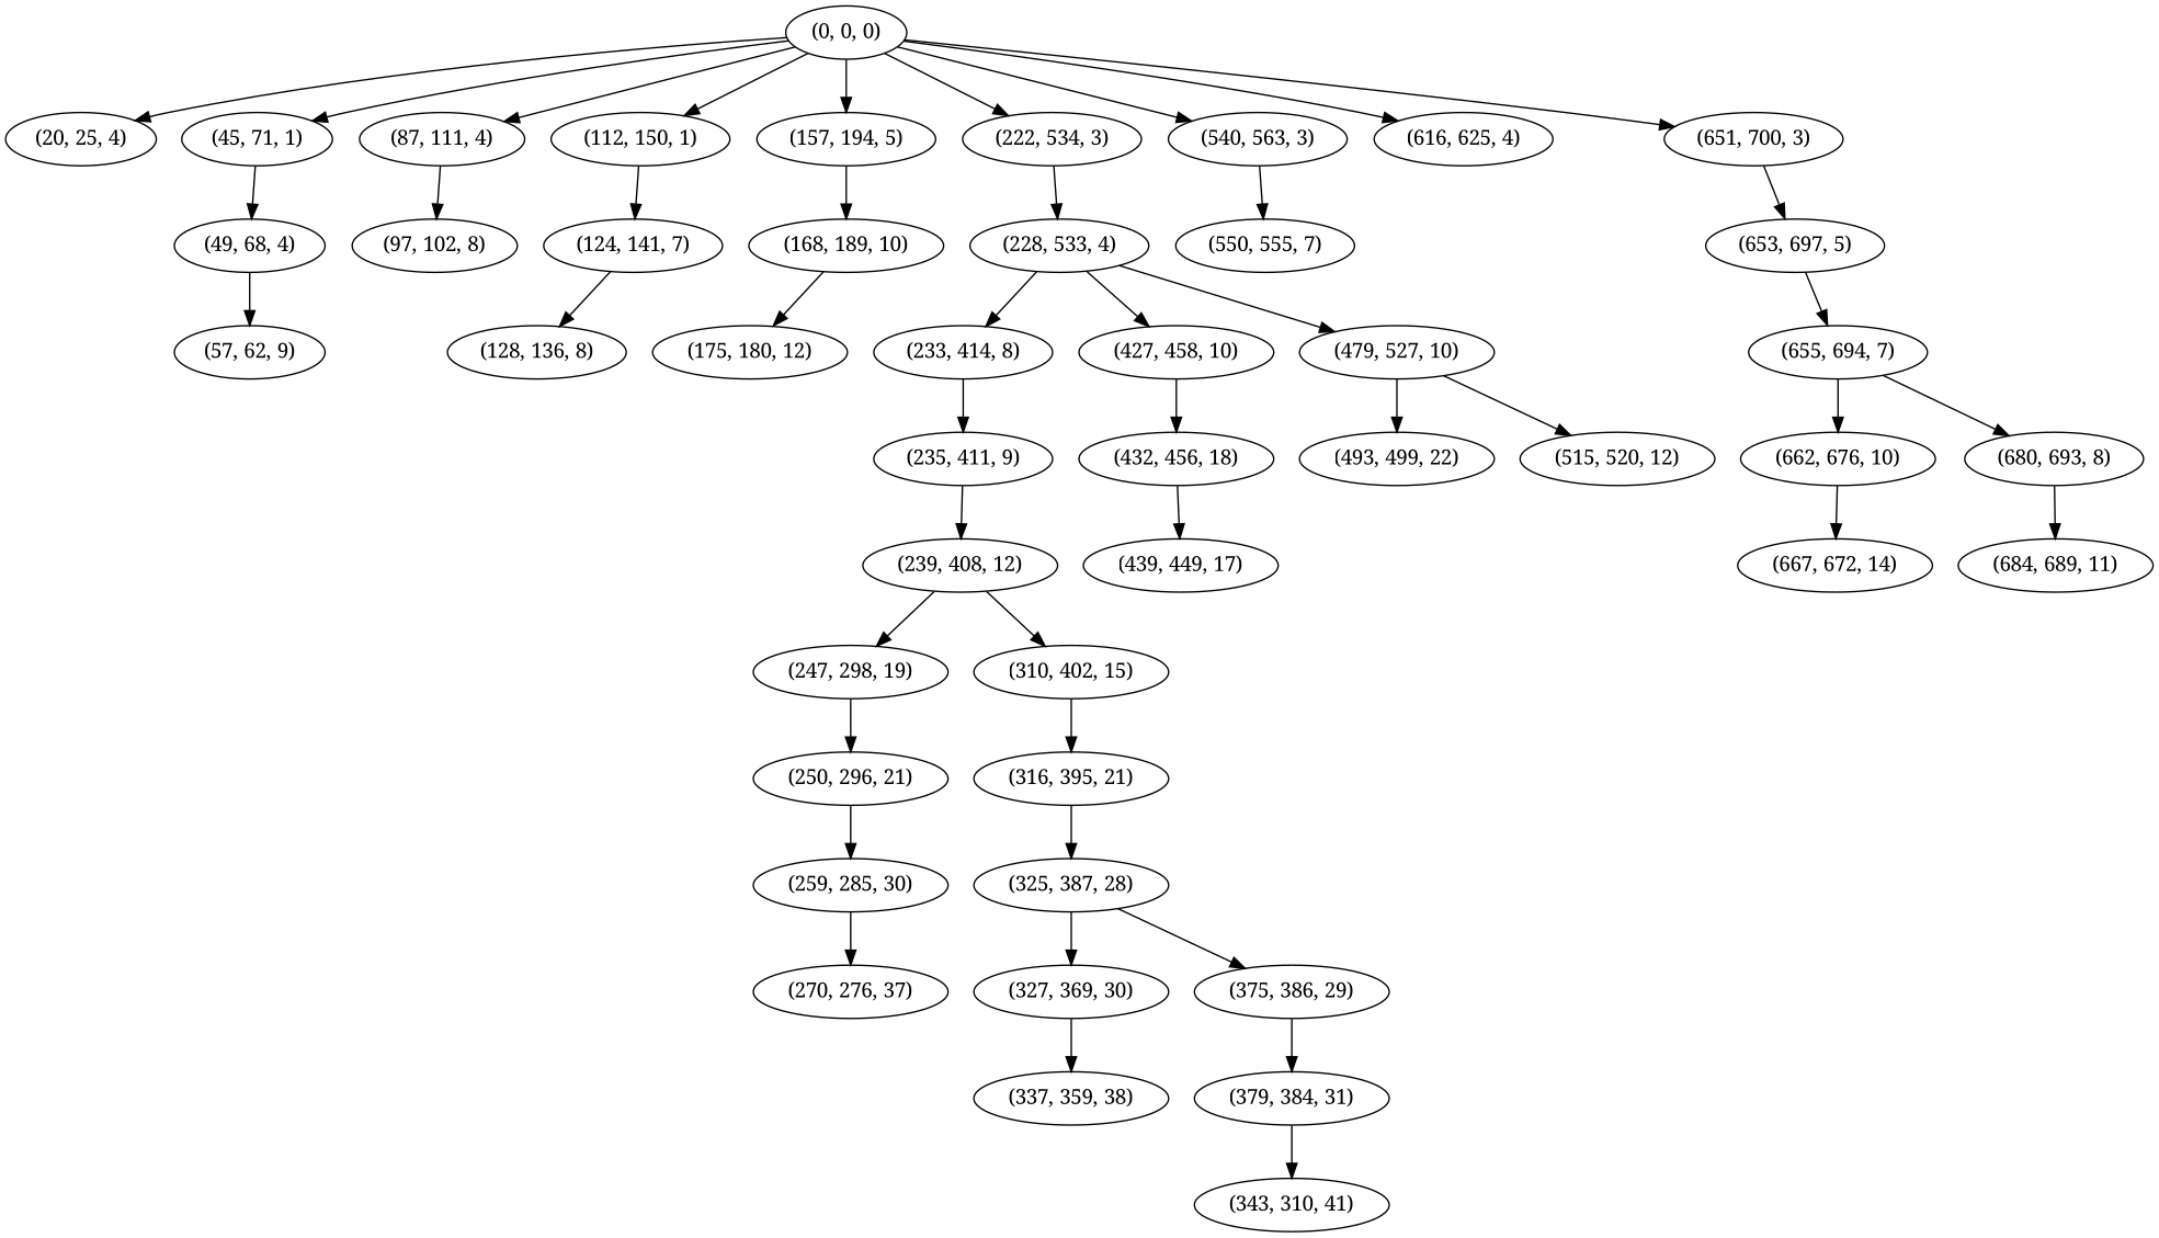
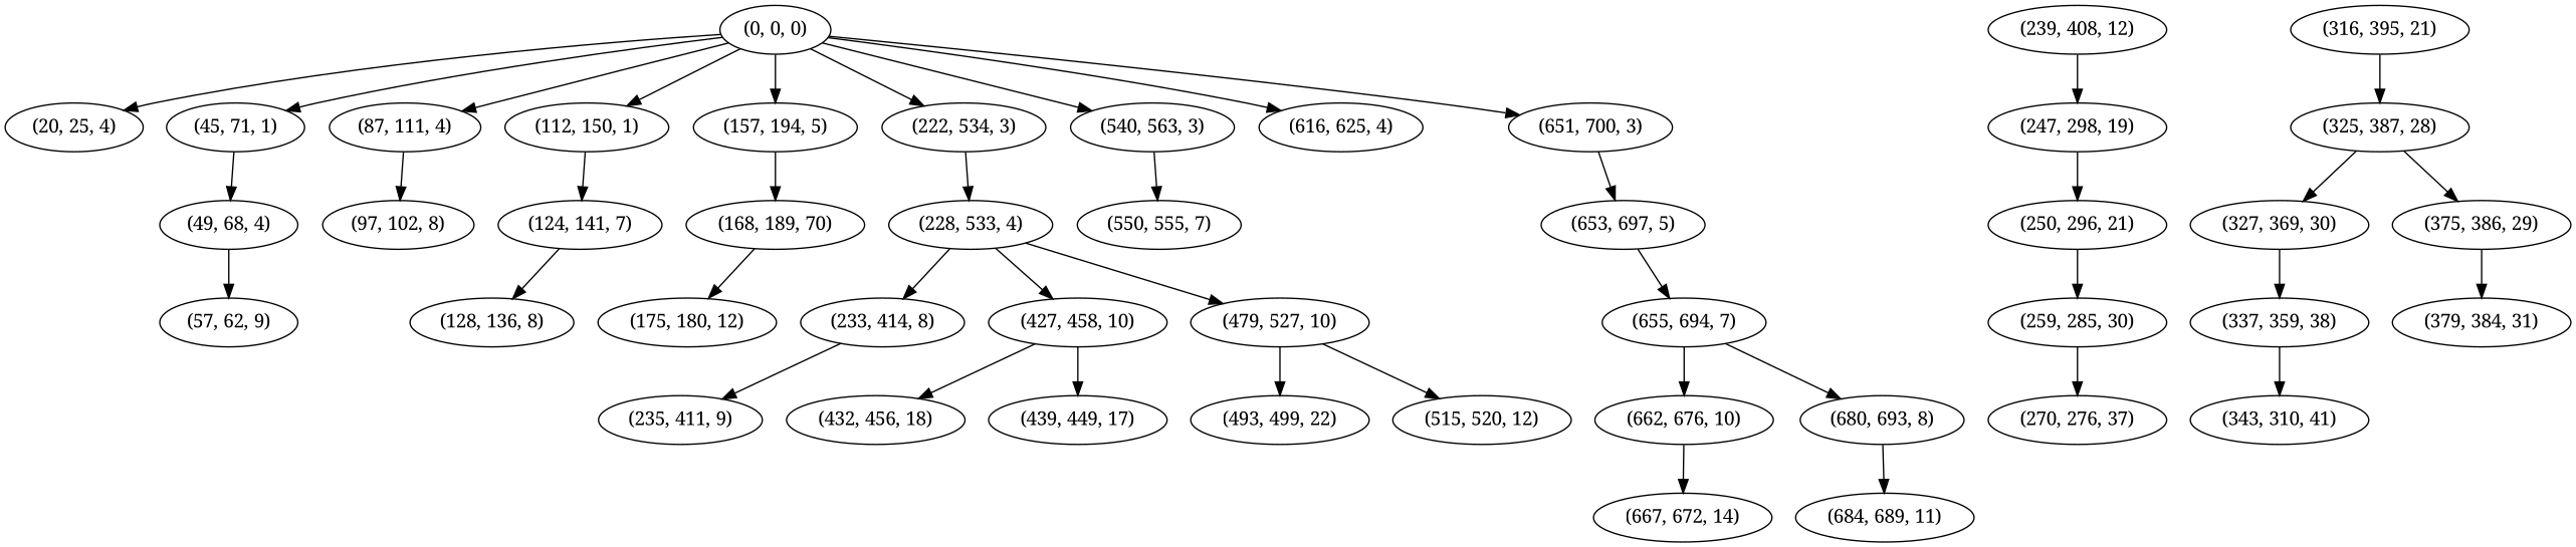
  digraph {
    fontname="Noto Serif"
    node [fontname="Noto Serif"]
    edge [fontname="Noto Serif"]
    "(0, 0, 0)"
    "(20, 25, 4)"
    "(45, 71, 1)"
    "(87, 111, 4)"
    n5 [label="(112, 150, 1)"]
    "(157, 194, 5)"
    "(222, 534, 3)"
    "(540, 563, 3)"
    "(616, 625, 4)"
    "(651, 700, 3)"
    "(49, 68, 4)"
    "(97, 102, 8)"
    "(124, 141, 7)"
-   "(168, 189, 10)"
+   "(168, 189, 10)" [label="(168, 189, 70)"]
    "(228, 533, 4)"
    "(550, 555, 7)"
    "(653, 697, 5)"
    "(57, 62, 9)"
    "(128, 136, 8)"
    "(175, 180, 12)"
    "(233, 414, 8)"
    "(427, 458, 10)"
    "(479, 527, 10)"
    "(235, 411, 9)"
    n25 [label="(432, 456, 18)"]
    "(493, 499, 22)"
    "(515, 520, 12)"
    "(239, 408, 12)"
    "(247, 298, 19)"
-   "(310, 402, 15)"
    "(250, 296, 21)"
    "(316, 395, 21)"
    "(259, 285, 30)"
    "(270, 276, 37)"
    "(325, 387, 28)"
    "(327, 369, 30)"
    "(375, 386, 29)"
    "(337, 359, 38)"
    "(379, 384, 31)"
    n40 [label="(343, 310, 41)"]
    n41 [label="(439, 449, 17)"]
    "(655, 694, 7)"
    "(662, 676, 10)"
    "(680, 693, 8)"
    "(667, 672, 14)"
    "(684, 689, 11)"
    "(0, 0, 0)" -> "(20, 25, 4)"
    "(0, 0, 0)" -> "(45, 71, 1)"
    "(0, 0, 0)" -> "(87, 111, 4)"
    "(0, 0, 0)" -> n5
    "(0, 0, 0)" -> "(157, 194, 5)"
    "(0, 0, 0)" -> "(222, 534, 3)"
    "(0, 0, 0)" -> "(540, 563, 3)"
    "(0, 0, 0)" -> "(616, 625, 4)"
    "(0, 0, 0)" -> "(651, 700, 3)"
    "(45, 71, 1)" -> "(49, 68, 4)"
    "(87, 111, 4)" -> "(97, 102, 8)"
    n5 -> "(124, 141, 7)"
    "(157, 194, 5)" -> "(168, 189, 10)"
    "(222, 534, 3)" -> "(228, 533, 4)"
    "(540, 563, 3)" -> "(550, 555, 7)"
    "(651, 700, 3)" -> "(653, 697, 5)"
    "(49, 68, 4)" -> "(57, 62, 9)"
    "(124, 141, 7)" -> "(128, 136, 8)"
    "(168, 189, 10)" -> "(175, 180, 12)"
    "(228, 533, 4)" -> "(233, 414, 8)"
    "(228, 533, 4)" -> "(427, 458, 10)"
    "(228, 533, 4)" -> "(479, 527, 10)"
    "(653, 697, 5)" -> "(655, 694, 7)"
    "(233, 414, 8)" -> "(235, 411, 9)"
    "(427, 458, 10)" -> n25
    "(479, 527, 10)" -> "(493, 499, 22)"
    "(479, 527, 10)" -> "(515, 520, 12)"
-   "(235, 411, 9)" -> "(239, 408, 12)"
-   n25 -> n41
+   "(427, 458, 10)" -> n41
    "(239, 408, 12)" -> "(247, 298, 19)"
-   "(239, 408, 12)" -> "(310, 402, 15)"
    "(247, 298, 19)" -> "(250, 296, 21)"
-   "(310, 402, 15)" -> "(316, 395, 21)"
    "(250, 296, 21)" -> "(259, 285, 30)"
    "(316, 395, 21)" -> "(325, 387, 28)"
    "(259, 285, 30)" -> "(270, 276, 37)"
    "(325, 387, 28)" -> "(327, 369, 30)"
    "(325, 387, 28)" -> "(375, 386, 29)"
    "(327, 369, 30)" -> "(337, 359, 38)"
    "(375, 386, 29)" -> "(379, 384, 31)"
-   "(379, 384, 31)" -> n40
+   "(337, 359, 38)" -> n40
    "(655, 694, 7)" -> "(662, 676, 10)"
    "(655, 694, 7)" -> "(680, 693, 8)"
    "(662, 676, 10)" -> "(667, 672, 14)"
    "(680, 693, 8)" -> "(684, 689, 11)"
  }
